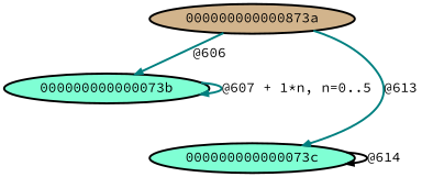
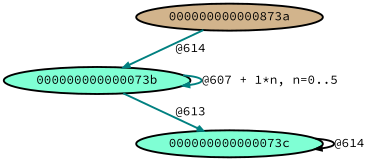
  digraph {
    fontname="Source Code Pro"
    node [fillcolor=aquamarine fontname="Source Code Pro" fontsize=20 penwidth=3 shape=oval style="rounded,filled"]
    edge [arrowhead=normal arrowsize=1 color=teal fontname="Source Code Pro" fontsize=20 penwidth=3 style=bold]
    n1 [fillcolor=tan label="000000000000873a"]
    "000000000000073b"
    "000000000000073c"
-   n1 -> "000000000000073b" [label="@606"]
+   n1 -> "000000000000073b" [label="@614"]
    "000000000000073b" -> "000000000000073b" [label="@607 + 1*n, n=0..5"]
-   n1 -> "000000000000073c" [arrowhead=vee label="@613"]
+   "000000000000073b" -> "000000000000073c" [arrowhead=vee label="@613"]
    "000000000000073c" -> "000000000000073c" [color=black label="@614"]
  }
